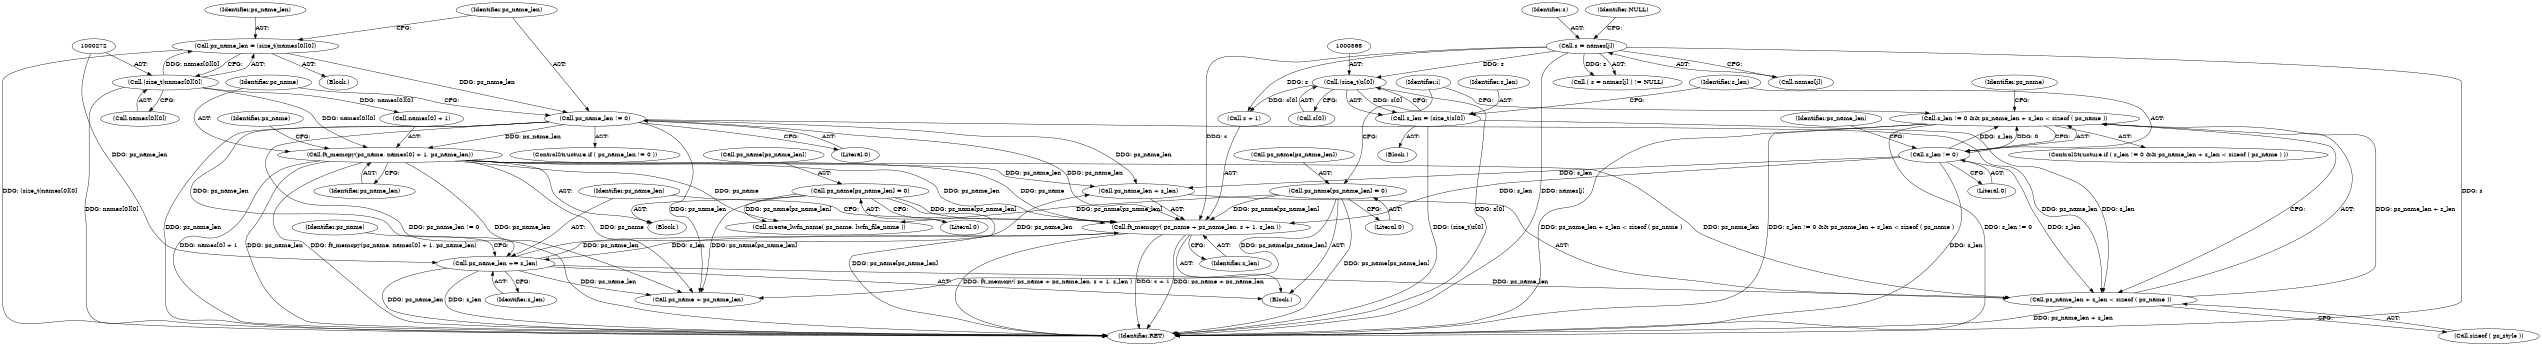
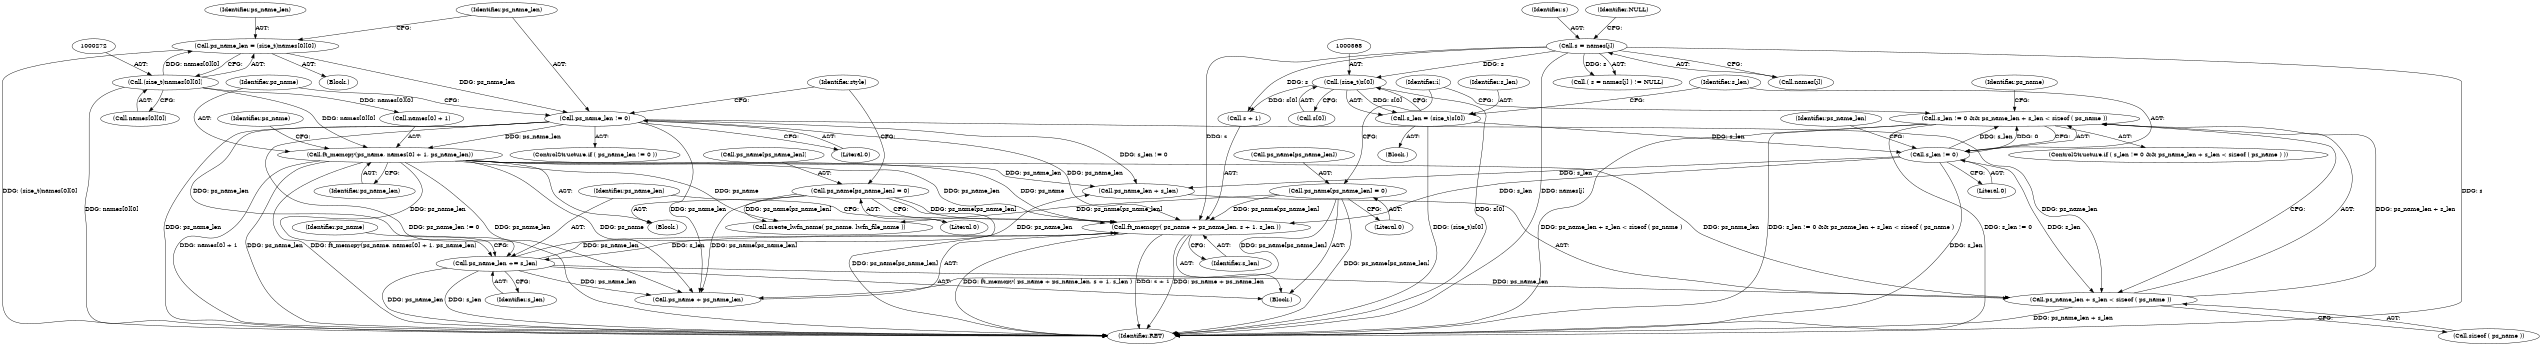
  digraph {
    n1 [label="(Call,s_len != 0 && ps_name_len + s_len < sizeof ( ps_name ))"]
    n2 [label="(Call,s_len != 0)"]
    n3 [label="(Call,ps_name_len + s_len < sizeof ( ps_name ))"]
    n4 [label="(Identifier,RET)"]
    n5 [label="(ControlStructure,if ( s_len != 0 && ps_name_len + s_len < sizeof ( ps_name ) ))"]
    n6 [label="(Call,ft_memcpy( ps_name + ps_name_len, s + 1, s_len ))"]
    n7 [label="(Literal,0)"]
    n8 [label="(Call,ps_name_len + s_len)"]
-   n9 [label="(Call,sizeof ( ps_style ))"]
+   n9 [label="(Call,sizeof ( ps_name ))"]
    n10 [label="(Call,ps_name_len += s_len)"]
    n11 [label="(Block,)"]
    n12 [label="(Identifier,s_len)"]
    n13 [label="(Call,s_len = (size_t)s[0])"]
    n14 [label="(Call,(size_t)s[0])"]
    n15 [label="(Block,)"]
    n16 [label="(Call,s[0])"]
    n17 [label="(Call,s + 1)"]
    n18 [label="(Call,s = names[j])"]
    n19 [label="(Call,( s = names[j] ) != NULL)"]
    n20 [label="(Call,names[j])"]
    n21 [label="(Call,ps_name + ps_name_len)"]
    n22 [label="(Identifier,s_len)"]
    n23 [label="(Call,ps_name[ps_name_len] = 0)"]
    n24 [label="(Literal,0)"]
    n25 [label="(Call,create_lwfn_name( ps_name, lwfn_file_name ))"]
    n26 [label="(Call,ft_memcpy(ps_name, names[0] + 1, ps_name_len))"]
    n27 [label="(Identifier,ps_name_len)"]
    n28 [label="(Block,)"]
    n29 [label="(Call,(size_t)names[0][0])"]
    n30 [label="(Call,ps_name_len = (size_t)names[0][0])"]
    n31 [label="(Call,names[0] + 1)"]
    n32 [label="(Call,names[0][0])"]
    n33 [label="(Call,ps_name_len != 0)"]
    n34 [label="(Block,)"]
    n35 [label="(Literal,0)"]
    n36 [label="(ControlStructure,if ( ps_name_len != 0 ))"]
    n37 [label="(Call,ps_name[ps_name_len] = 0)"]
    n38 [label="(Literal,0)"]
    n39 [label="(Identifier,ps_name_len)"]
    n40 [label="(Identifier,NULL)"]
    n41 [label="(Identifier,s_len)"]
    n42 [label="(Identifier,ps_name_len)"]
    n43 [label="(Identifier,i)"]
    n44 [label="(Call,ps_name[ps_name_len])"]
    n45 [label="(Identifier,s)"]
+   n46 [label="(Identifier,style)"]
    n47 [label="(Call,ps_name[ps_name_len])"]
    n48 [label="(Identifier,s_len)"]
    n49 [label="(Identifier,ps_name)"]
    n50 [label="(Identifier,ps_name_len)"]
    n51 [label="(Identifier,ps_name)"]
    n52 [label="(Identifier,ps_name_len)"]
    n53 [label="(Identifier,ps_name)"]
    n54 [label="(Identifier,ps_name)"]
    1000368
    1000272
    n1 -> n2 [label="CFG: "]
    n1 -> n3 [label="CFG: "]
    n1 -> n4 [label="DDG: ps_name_len + s_len < sizeof ( ps_name )"]
    n1 -> n4 [label="DDG: s_len != 0 && ps_name_len + s_len < sizeof ( ps_name )"]
    n1 -> n4 [label="DDG: s_len != 0"]
    n1 -> n5 [label="AST: "]
    n2 -> n1 [label="AST: "]
    n2 -> n1 [label="DDG: s_len"]
    n2 -> n1 [label="DDG: 0"]
    n2 -> n3 [label="DDG: s_len"]
    n2 -> n4 [label="DDG: s_len"]
    n2 -> n6 [label="DDG: s_len"]
    n2 -> n7 [label="CFG: "]
    n2 -> n8 [label="DDG: s_len"]
    n3 -> n1 [label="AST: "]
    n3 -> n1 [label="DDG: ps_name_len + s_len"]
    n3 -> n4 [label="DDG: ps_name_len + s_len"]
    n3 -> n9 [label="CFG: "]
    n6 -> n4 [label="DDG: ft_memcpy( ps_name + ps_name_len, s + 1, s_len )"]
    n6 -> n4 [label="DDG: s + 1"]
    n6 -> n4 [label="DDG: ps_name + ps_name_len"]
    n6 -> n10 [label="DDG: s_len"]
    n6 -> n11 [label="AST: "]
    n6 -> n12 [label="CFG: "]
    n7 -> n2 [label="AST: "]
    n8 -> n3 [label="AST: "]
    n9 -> n3 [label="AST: "]
    n10 -> n3 [label="DDG: ps_name_len"]
    n10 -> n4 [label="DDG: s_len"]
    n10 -> n4 [label="DDG: ps_name_len"]
    n10 -> n6 [label="DDG: ps_name_len"]
    n10 -> n8 [label="DDG: ps_name_len"]
    n10 -> n11 [label="AST: "]
    n10 -> n21 [label="DDG: ps_name_len"]
    n10 -> n22 [label="CFG: "]
    n12 -> n6 [label="AST: "]
-   n13 -> n3 [label="DDG: s_len"]
+   n13 -> n2 [label="DDG: s_len"]
    n13 -> n4 [label="DDG: (size_t)s[0]"]
    n13 -> n14 [label="CFG: "]
    n13 -> n15 [label="AST: "]
    n14 -> n4 [label="DDG: s[0]"]
    n14 -> n13 [label="AST: "]
    n14 -> n13 [label="DDG: s[0]"]
    n14 -> n16 [label="CFG: "]
    n14 -> n17 [label="DDG: s[0]"]
    n16 -> n14 [label="AST: "]
    n17 -> n6 [label="AST: "]
    n18 -> n4 [label="DDG: s"]
    n18 -> n4 [label="DDG: names[j]"]
    n18 -> n6 [label="DDG: s"]
    n18 -> n14 [label="DDG: s"]
    n18 -> n17 [label="DDG: s"]
    n18 -> n19 [label="AST: "]
    n18 -> n19 [label="DDG: s"]
    n18 -> n20 [label="CFG: "]
    n20 -> n18 [label="AST: "]
-   n8 -> n6 [label="AST: "]
+   n21 -> n6 [label="AST: "]
    n22 -> n10 [label="AST: "]
    n23 -> n4 [label="DDG: ps_name[ps_name_len]"]
    n23 -> n6 [label="DDG: ps_name[ps_name_len]"]
    n23 -> n11 [label="AST: "]
    n23 -> n21 [label="DDG: ps_name[ps_name_len]"]
    n23 -> n24 [label="CFG: "]
    n23 -> n25 [label="DDG: ps_name[ps_name_len]"]
    n24 -> n23 [label="AST: "]
    n26 -> n3 [label="DDG: ps_name_len"]
    n26 -> n4 [label="DDG: names[0] + 1"]
    n26 -> n4 [label="DDG: ps_name_len"]
    n26 -> n4 [label="DDG: ft_memcpy(ps_name, names[0] + 1, ps_name_len)"]
    n26 -> n6 [label="DDG: ps_name"]
    n26 -> n6 [label="DDG: ps_name_len"]
    n26 -> n8 [label="DDG: ps_name_len"]
-   1000272 -> n10 [label="DDG: ps_name_len"]
+   n26 -> n10 [label="DDG: ps_name_len"]
    n26 -> n21 [label="DDG: ps_name"]
    n26 -> n21 [label="DDG: ps_name_len"]
    n26 -> n25 [label="DDG: ps_name"]
    n26 -> n27 [label="CFG: "]
    n26 -> n28 [label="AST: "]
    n27 -> n26 [label="AST: "]
    n29 -> n4 [label="DDG: names[0][0]"]
    n29 -> n26 [label="DDG: names[0][0]"]
    n29 -> n30 [label="AST: "]
    n29 -> n30 [label="DDG: names[0][0]"]
    n29 -> n31 [label="DDG: names[0][0]"]
    n29 -> n32 [label="CFG: "]
    n30 -> n4 [label="DDG: (size_t)names[0][0]"]
    n30 -> n29 [label="CFG: "]
    n30 -> n33 [label="DDG: ps_name_len"]
    n30 -> n34 [label="AST: "]
    n31 -> n26 [label="AST: "]
    n32 -> n29 [label="AST: "]
    n33 -> n3 [label="DDG: ps_name_len"]
    n33 -> n4 [label="DDG: ps_name_len"]
    n33 -> n4 [label="DDG: ps_name_len != 0"]
    n33 -> n6 [label="DDG: ps_name_len"]
-   n33 -> n8 [label="DDG: ps_name_len"]
+   n33 -> n8 [label="DDG: s_len != 0"]
    n33 -> n10 [label="DDG: ps_name_len"]
    n33 -> n21 [label="DDG: ps_name_len"]
    n33 -> n26 [label="DDG: ps_name_len"]
    n33 -> n35 [label="CFG: "]
    n33 -> n36 [label="AST: "]
    n35 -> n33 [label="AST: "]
    n37 -> n4 [label="DDG: ps_name[ps_name_len]"]
    n37 -> n6 [label="DDG: ps_name[ps_name_len]"]
    n37 -> n21 [label="DDG: ps_name[ps_name_len]"]
    n37 -> n25 [label="DDG: ps_name[ps_name_len]"]
    n37 -> n28 [label="AST: "]
    n37 -> n38 [label="CFG: "]
    n38 -> n37 [label="AST: "]
    n39 -> n30 [label="AST: "]
    n40 -> n18 [label="CFG: "]
    n41 -> n13 [label="AST: "]
    n42 -> n6 [label="CFG: "]
    n42 -> n10 [label="AST: "]
    n43 -> n1 [label="CFG: "]
    n43 -> n23 [label="CFG: "]
    n44 -> n23 [label="AST: "]
    n45 -> n18 [label="AST: "]
+   n46 -> n33 [label="CFG: "]
+   n46 -> n37 [label="CFG: "]
    n47 -> n37 [label="AST: "]
    n48 -> n2 [label="AST: "]
    n48 -> n13 [label="CFG: "]
    n49 -> n26 [label="CFG: "]
    n50 -> n2 [label="CFG: "]
    n51 -> n10 [label="CFG: "]
    n52 -> n30 [label="CFG: "]
    n52 -> n33 [label="AST: "]
    n53 -> n1 [label="CFG: "]
    n54 -> n26 [label="AST: "]
    n54 -> n33 [label="CFG: "]
    1000368 -> n14 [label="AST: "]
    1000272 -> n29 [label="AST: "]
  }
